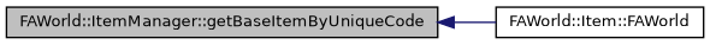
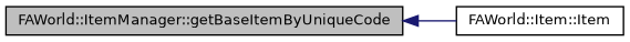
  digraph {
    rankdir=LR
    node [color=black fontname=Helvetica fontsize=10 shape=record style=filled]
    n1 [fillcolor=grey75 fontcolor=black height=0.2 label="FAWorld::ItemManager::getBaseItemByUniqueCode" width=0.4]
-   n2 [fillcolor=white height=0.2 label="FAWorld::Item::FAWorld" width=0.4]
+   n2 [fillcolor=white height=0.2 label="FAWorld::Item::Item" width=0.4]
    n1 -> n2 [color=midnightblue dir=back fontname=Helvetica fontsize=10 labelfontname=Helvetica labelfontsize=10 style=solid]
  }
